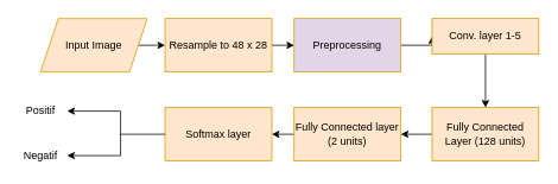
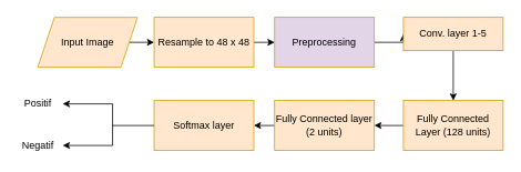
  <mxCell id="0" />
  <mxCell id="1" parent="0" />
  <mxCell id="2" style="edgeStyle=orthogonalEdgeStyle;rounded=0;orthogonalLoop=1;jettySize=auto;html=1;exitX=1;exitY=0.5;exitDx=0;exitDy=0;entryX=0;entryY=0.5;entryDx=0;entryDy=0;" edge="1" parent="1" source="3" target="5"><mxGeometry relative="1" as="geometry" /></mxCell>
  <mxCell id="3" value="Input Image" style="shape=parallelogram;perimeter=parallelogramPerimeter;whiteSpace=wrap;html=1;fixedSize=1;fillColor=#ffe6cc;strokeColor=#d79b00;" vertex="1" parent="1"><mxGeometry x="45" y="20" width="120" height="60" as="geometry" /></mxCell>
  <mxCell id="4" style="edgeStyle=orthogonalEdgeStyle;rounded=0;orthogonalLoop=1;jettySize=auto;html=1;exitX=1;exitY=0.5;exitDx=0;exitDy=0;entryX=0;entryY=0.5;entryDx=0;entryDy=0;" edge="1" parent="1" source="5" target="7"><mxGeometry relative="1" as="geometry" /></mxCell>
- <mxCell id="5" value="Resample to 48 x 28" style="rounded=0;whiteSpace=wrap;html=1;fillColor=#ffe6cc;strokeColor=#d79b00;" vertex="1" parent="1"><mxGeometry x="185" y="20" width="120" height="60" as="geometry" /></mxCell>
+ <mxCell id="5" value="Resample to 48 x 48" style="rounded=0;whiteSpace=wrap;html=1;fillColor=#ffe6cc;strokeColor=#d79b00;" vertex="1" parent="1"><mxGeometry x="185" y="20" width="120" height="60" as="geometry" /></mxCell>
  <mxCell id="6" style="edgeStyle=orthogonalEdgeStyle;rounded=0;orthogonalLoop=1;jettySize=auto;html=1;exitX=1;exitY=0.5;exitDx=0;exitDy=0;entryX=0;entryY=0.5;entryDx=0;entryDy=0;" edge="1" parent="1" source="7" target="9"><mxGeometry relative="1" as="geometry" /></mxCell>
  <mxCell id="7" value="Preprocessing" style="rounded=0;whiteSpace=wrap;html=1;fillColor=#e1d5e7;strokeColor=#d79b00;" vertex="1" parent="1"><mxGeometry x="330" y="20" width="120" height="60" as="geometry" /></mxCell>
  <mxCell id="8" style="edgeStyle=orthogonalEdgeStyle;rounded=0;orthogonalLoop=1;jettySize=auto;html=1;exitX=0.5;exitY=1;exitDx=0;exitDy=0;entryX=0.5;entryY=0;entryDx=0;entryDy=0;" edge="1" parent="1" source="9" target="11"><mxGeometry relative="1" as="geometry" /></mxCell>
  <mxCell id="9" value="Conv. layer 1-5" style="rounded=0;whiteSpace=wrap;html=1;fillColor=#ffe6cc;strokeColor=#d79b00;" vertex="1" parent="1"><mxGeometry x="485" y="20" width="120" height="40" as="geometry" /></mxCell>
  <mxCell id="10" style="edgeStyle=orthogonalEdgeStyle;rounded=0;orthogonalLoop=1;jettySize=auto;html=1;exitX=0;exitY=0.5;exitDx=0;exitDy=0;entryX=1;entryY=0.5;entryDx=0;entryDy=0;" edge="1" parent="1" source="11" target="13"><mxGeometry relative="1" as="geometry" /></mxCell>
  <mxCell id="11" value="Fully Connected Layer (128 units)" style="rounded=0;whiteSpace=wrap;html=1;fillColor=#ffe6cc;strokeColor=#d79b00;" vertex="1" parent="1"><mxGeometry x="485" y="120" width="120" height="60" as="geometry" /></mxCell>
  <mxCell id="12" style="edgeStyle=orthogonalEdgeStyle;rounded=0;orthogonalLoop=1;jettySize=auto;html=1;exitX=0;exitY=0.5;exitDx=0;exitDy=0;entryX=1;entryY=0.5;entryDx=0;entryDy=0;" edge="1" parent="1" source="13" target="14"><mxGeometry relative="1" as="geometry" /></mxCell>
  <mxCell id="13" value="Fully Connected layer (2 units)" style="rounded=0;whiteSpace=wrap;html=1;fillColor=#ffe6cc;strokeColor=#d79b00;" vertex="1" parent="1"><mxGeometry x="330" y="120" width="120" height="60" as="geometry" /></mxCell>
  <mxCell id="14" value="Softmax layer" style="rounded=0;whiteSpace=wrap;html=1;fillColor=#ffe6cc;strokeColor=#d79b00;" vertex="1" parent="1"><mxGeometry x="185" y="120" width="120" height="60" as="geometry" /></mxCell>
  <mxCell id="15" value="" style="endArrow=none;html=1;rounded=0;" edge="1" parent="1"><mxGeometry width="50" height="50" relative="1" as="geometry"><mxPoint x="135" y="150" as="sourcePoint" /><mxPoint x="185" y="150" as="targetPoint" /></mxGeometry></mxCell>
  <mxCell id="16" value="" style="endArrow=none;html=1;rounded=0;" edge="1" parent="1"><mxGeometry width="50" height="50" relative="1" as="geometry"><mxPoint x="135" y="174" as="sourcePoint" /><mxPoint x="135" y="124" as="targetPoint" /></mxGeometry></mxCell>
  <mxCell id="17" value="" style="endArrow=classic;html=1;rounded=0;" edge="1" parent="1"><mxGeometry width="50" height="50" relative="1" as="geometry"><mxPoint x="135" y="124" as="sourcePoint" /><mxPoint x="75" y="124" as="targetPoint" /></mxGeometry></mxCell>
  <mxCell id="18" value="" style="endArrow=classic;html=1;rounded=0;" edge="1" parent="1"><mxGeometry width="50" height="50" relative="1" as="geometry"><mxPoint x="135" y="174" as="sourcePoint" /><mxPoint x="75" y="174" as="targetPoint" /></mxGeometry></mxCell>
  <mxCell id="19" value="Positif" style="text;html=1;align=center;verticalAlign=middle;resizable=0;points=[];autosize=1;strokeColor=none;fillColor=none;" vertex="1" parent="1"><mxGeometry x="20" y="114" width="50" height="20" as="geometry" /></mxCell>
  <mxCell id="20" value="Negatif" style="text;html=1;align=center;verticalAlign=middle;resizable=0;points=[];autosize=1;strokeColor=none;fillColor=none;" vertex="1" parent="1"><mxGeometry x="20" y="164" width="50" height="20" as="geometry" /></mxCell>
